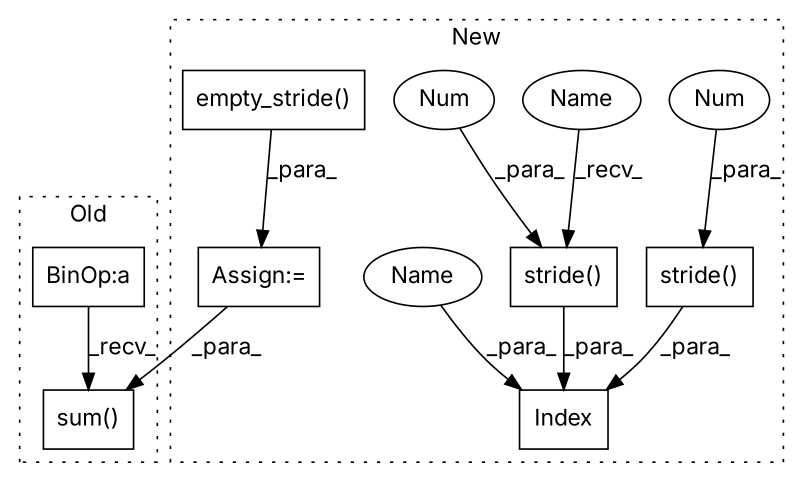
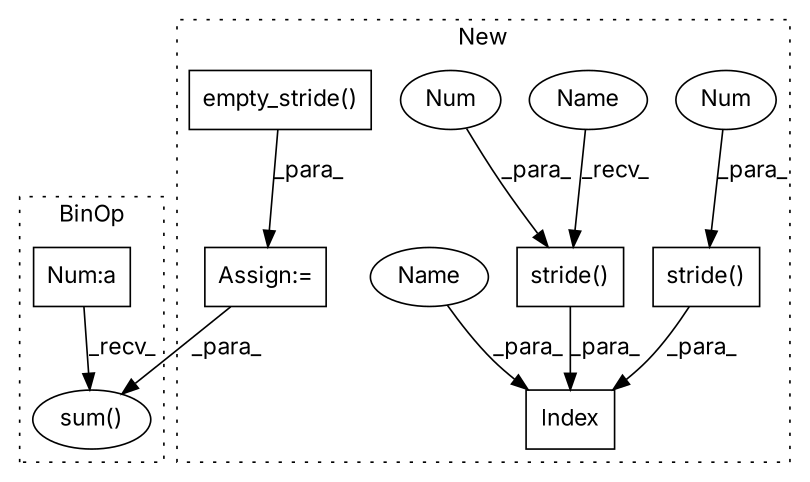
  digraph {
    fontname=Inter
    node [a=75 fontname=Inter l=3 shape=box]
    edge [fontname=Inter]
-   n1 [l=47 label="sum()" s=12031]
-   n2 [a=82 label="BinOp:a" s=12037]
+   n1 [l=47 label="sum()" s=12031 shape=ellipse]
+   n2 [a=82 label="Num:a" s=12037]
    n3 [a=46 l="50,83" label=Index s="13368,13674"]
    n4 [l="15,1" label="stride()" s="13637,13653"]
    n5 [l="16,1" label="stride()" s="13605,13622"]
    n6 [a=76 l=1 label=Num s=13621 shape=ellipse]
    n7 [a=76 l=1 label=Num s=13652 shape=ellipse]
    n8 [l="17,1" label="empty_stride()" s="13338,13357"]
    n9 [a=68 label="Assign:=" s=13335]
    n10 [a=87 l=8 label=Name s=13605 shape=ellipse]
    n11 [a=87 l=8 label=Name s=13475 shape=ellipse]
    subgraph cluster_1 {
-     label=Old
+     label=BinOp
      style=dotted
      n1
      n2
    }
    subgraph cluster_2 {
      label=New
      style=dotted
      n3
      n4
      n5
      n6
      n7
      n8
      n9
      n10
      n11
    }
    n2 -> n1 [label=_recv_]
    n4 -> n3 [label=_para_]
    n5 -> n3 [label=_para_]
    n6 -> n5 [label=_para_]
    n7 -> n4 [label=_para_]
    n8 -> n9 [label=_para_]
    n9 -> n1 [label=_para_]
    n10 -> n5 [label=_recv_]
    n11 -> n3 [label=_para_]
  }
